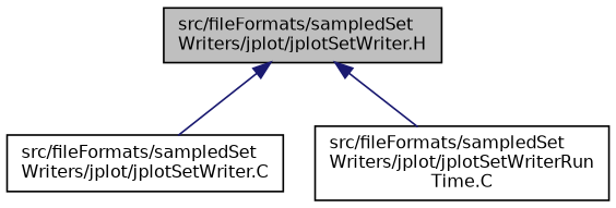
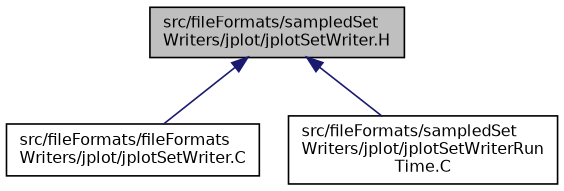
  digraph {
    node [color=black fontname=Helvetica fontsize=10 shape=record]
    edge [color=midnightblue dir=back fontname=Helvetica fontsize=10 labelfontname=Helvetica labelfontsize=10 style=solid]
    n1 [fillcolor=grey75 fontcolor=black height=0.2 label="src/fileFormats/sampledSet\lWriters/jplot/jplotSetWriter.H" style=filled width=0.4]
-   n2 [height=0.2 label="src/fileFormats/sampledSet\lWriters/jplot/jplotSetWriter.C" width=0.4]
+   n2 [height=0.2 label="src/fileFormats/fileFormats\lWriters/jplot/jplotSetWriter.C" width=0.4]
    n3 [height=0.2 label="src/fileFormats/sampledSet\lWriters/jplot/jplotSetWriterRun\lTime.C" width=0.4]
    n1 -> n2
    n1 -> n3
  }
